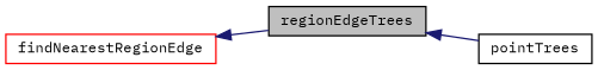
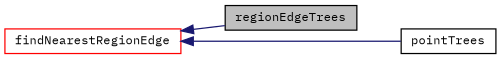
  digraph {
    fontname="IBM Plex Mono"
    rankdir=LR
    node [color=black fontname="IBM Plex Mono" fontsize=10 shape=record]
    edge [color=midnightblue dir=back fontname="IBM Plex Mono" fontsize=10 labelfontname=FreeSans labelfontsize=10 style=solid]
    n1 [fillcolor=grey75 fontcolor=black height=0.2 label=regionEdgeTrees style=filled width=0.4]
    n2 [height=0.2 label=pointTrees width=0.4]
    n3 [color=red height=0.2 label=findNearestRegionEdge width=0.4]
-   n1 -> n2
+   n3 -> n2
    n3 -> n1
  }
